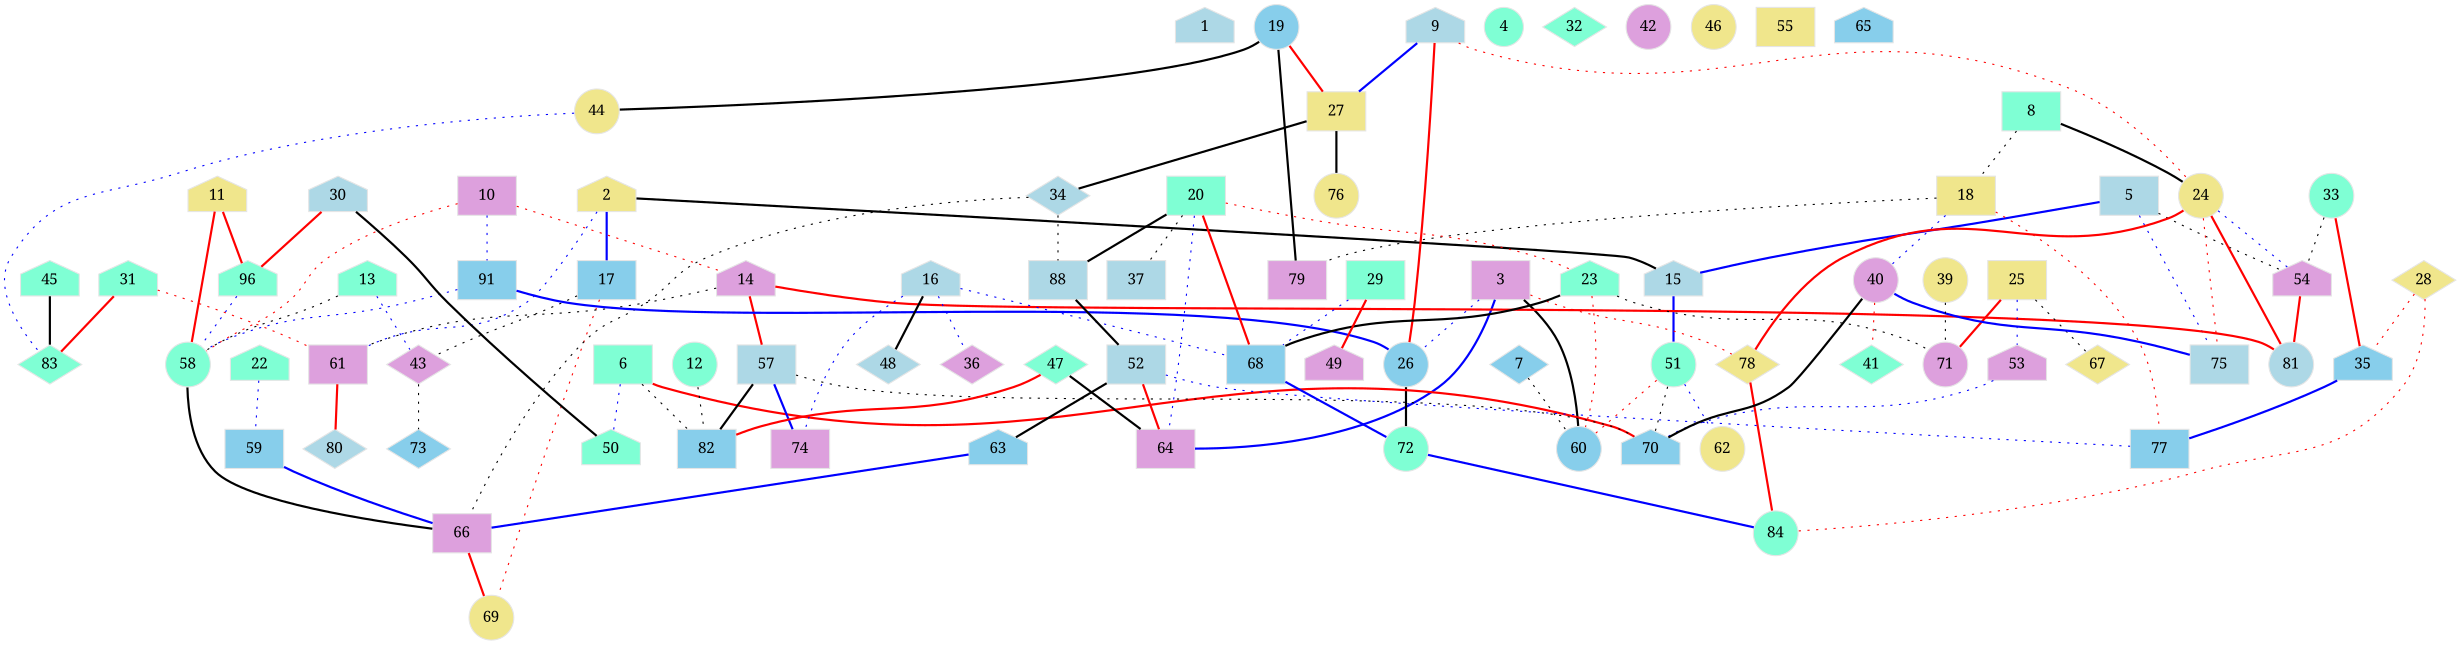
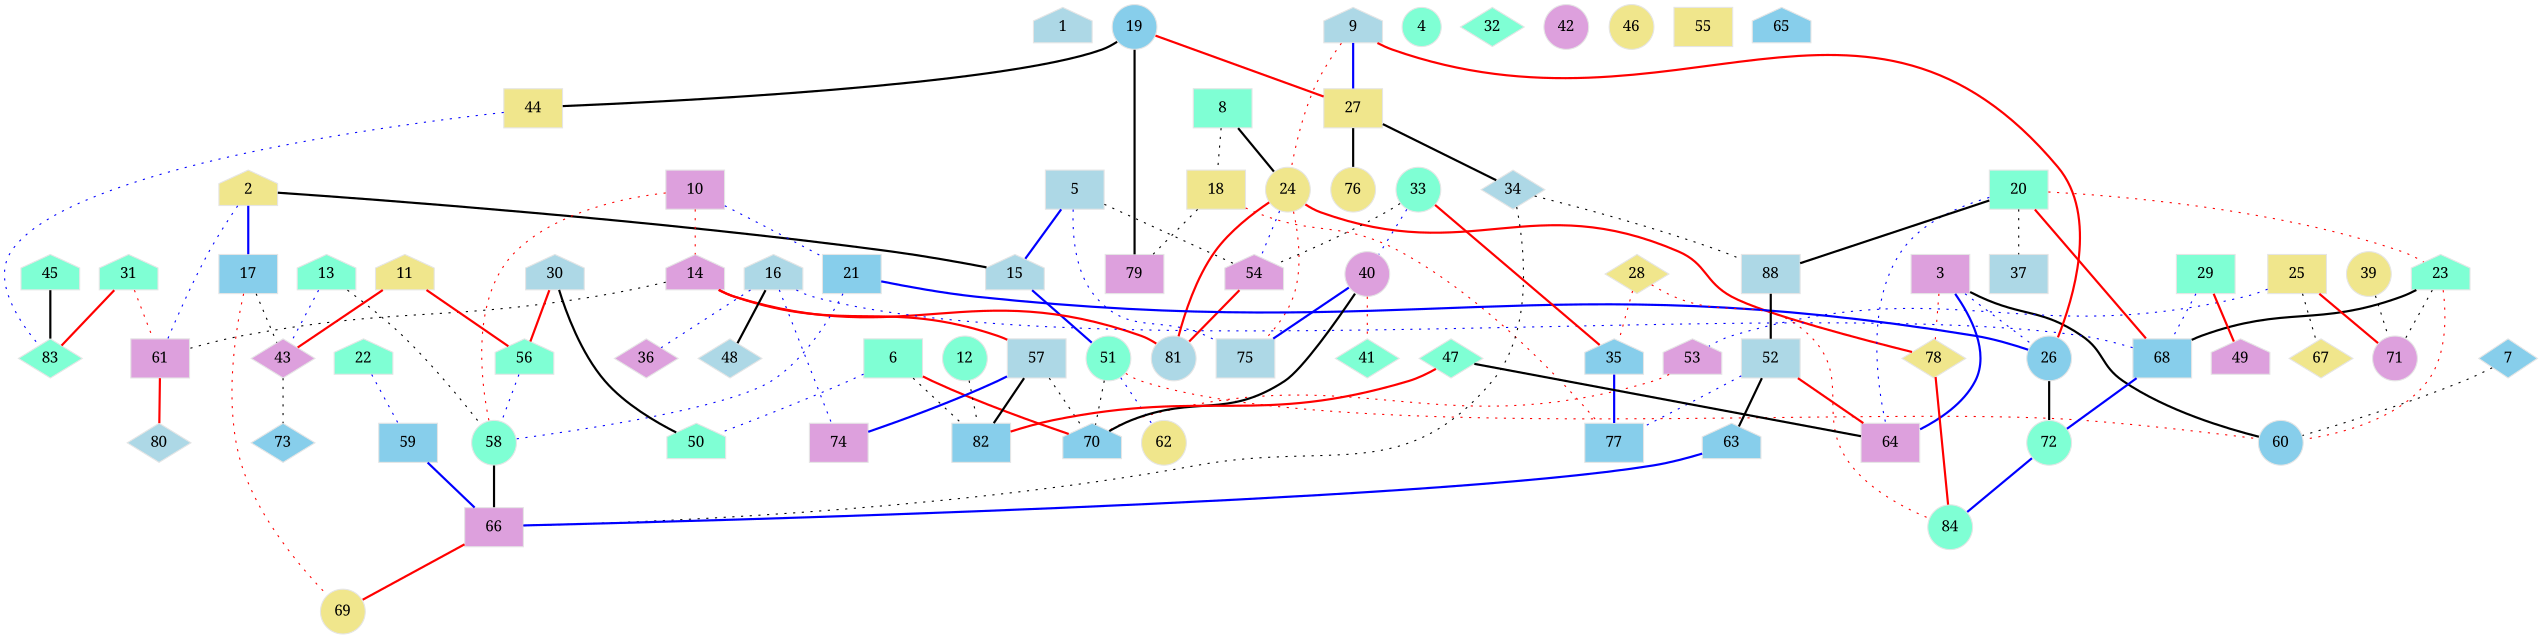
  graph {
    fontname="Noto Serif"
    node [color=gray90 fillcolor=aquamarine fontname="Noto Serif" shape=box style=filled]
    edge [color=black fontname="Noto Serif" style=dotted]
    1 [fillcolor=lightblue shape=house]
    2 [fillcolor=khaki shape=house]
    15 [fillcolor=lightblue shape=house]
    17 [fillcolor=skyblue]
    61 [fillcolor=plum]
    51 [shape=circle]
    43 [fillcolor=plum shape=diamond]
    69 [fillcolor=khaki shape=circle]
    80 [fillcolor=lightblue shape=diamond]
    3 [fillcolor=plum]
    26 [fillcolor=skyblue shape=circle]
    60 [fillcolor=skyblue shape=circle]
    64 [fillcolor=plum]
    78 [fillcolor=khaki shape=diamond]
    72 [shape=circle]
    84 [shape=circle]
    4 [shape=circle]
    5 [fillcolor=lightblue]
    54 [fillcolor=plum shape=house]
    75 [fillcolor=lightblue]
    81 [fillcolor=lightblue shape=circle]
    50 [shape=house]
    6
    70 [fillcolor=skyblue shape=house]
    82 [fillcolor=skyblue]
    7 [fillcolor=skyblue shape=diamond]
    18 [fillcolor=khaki]
    8
    24 [fillcolor=khaki shape=circle]
    77 [fillcolor=skyblue]
    79 [fillcolor=plum]
    9 [fillcolor=lightblue shape=house]
    27 [fillcolor=khaki]
    34 [fillcolor=lightblue shape=diamond]
    76 [fillcolor=khaki shape=circle]
    10 [fillcolor=plum]
    14 [fillcolor=plum shape=house]
-   21 [fillcolor=skyblue label=91]
+   21 [fillcolor=skyblue]
    58 [shape=circle]
    57 [fillcolor=lightblue]
    66 [fillcolor=plum]
    11 [fillcolor=khaki shape=house]
-   56 [shape=house label=96]
+   56 [shape=house]
    12 [shape=circle]
    13 [shape=house]
    73 [fillcolor=skyblue shape=diamond]
    74 [fillcolor=plum]
    62 [fillcolor=khaki shape=circle]
    16 [fillcolor=lightblue shape=house]
    36 [fillcolor=plum shape=diamond]
    48 [fillcolor=lightblue shape=diamond]
    68 [fillcolor=skyblue]
    19 [fillcolor=skyblue shape=circle]
-   44 [fillcolor=khaki shape=circle]
+   44 [fillcolor=khaki]
    83 [shape=diamond]
    20
    23 [shape=house]
    37 [fillcolor=lightblue]
    n59 [fillcolor=lightblue label=88]
    71 [fillcolor=plum shape=circle]
    52 [fillcolor=lightblue]
    22 [shape=house]
    59 [fillcolor=skyblue]
    25 [fillcolor=khaki]
    53 [fillcolor=plum shape=house]
    67 [fillcolor=khaki shape=diamond]
    28 [fillcolor=khaki shape=diamond]
    35 [fillcolor=skyblue shape=house]
    29
    49 [fillcolor=plum shape=house]
    30 [fillcolor=lightblue shape=house]
    31 [shape=house]
    32 [shape=diamond]
    33 [shape=circle]
    40 [fillcolor=plum shape=circle]
    41 [shape=diamond]
    63 [fillcolor=skyblue shape=house]
    39 [fillcolor=khaki shape=circle]
    42 [fillcolor=plum shape=circle]
    45 [shape=house]
    46 [fillcolor=khaki shape=circle]
    47 [shape=diamond]
    55 [fillcolor=khaki]
    65 [fillcolor=skyblue shape=house]
    2 -- 15 [style=bold]
    2 -- 17 [color=blue style=bold]
    2 -- 61 [color=blue]
    15 -- 51 [color=blue style=bold]
    17 -- 43
    17 -- 69 [color=red]
    61 -- 80 [color=red style=bold]
    51 -- 60 [color=red]
    51 -- 70
    51 -- 62 [color=blue]
    43 -- 73
    3 -- 26 [color=blue]
    3 -- 60 [style=bold]
    3 -- 64 [color=blue style=bold]
    3 -- 78 [color=red]
    26 -- 72 [style=bold]
    78 -- 84 [color=red style=bold]
    72 -- 84 [color=blue style=bold]
    5 -- 15 [color=blue style=bold]
    5 -- 54
    5 -- 75 [color=blue]
    54 -- 81 [color=red style=bold]
    6 -- 50 [color=blue]
    6 -- 70 [color=red style=bold]
    6 -- 82
    7 -- 60
    18 -- 77 [color=red]
    18 -- 79
    8 -- 18
    8 -- 24 [style=bold]
    24 -- 78 [color=red style=bold]
    24 -- 54 [color=blue]
    24 -- 75 [color=red]
    24 -- 81 [color=red style=bold]
    9 -- 26 [color=red style=bold]
    9 -- 24 [color=red]
    9 -- 27 [color=blue style=bold]
    27 -- 34 [style=bold]
    27 -- 76 [style=bold]
    34 -- 66
    34 -- n59
    10 -- 14 [color=red]
    10 -- 21 [color=blue]
    10 -- 58 [color=red]
    14 -- 61
    14 -- 81 [color=red style=bold]
    14 -- 57 [color=red style=bold]
    21 -- 26 [color=blue style=bold]
    21 -- 58 [color=blue]
    58 -- 66 [style=bold]
    57 -- 70
    57 -- 82 [style=bold]
    57 -- 74 [color=blue style=bold]
    66 -- 69 [color=red style=bold]
-   11 -- 58 [color=red style=bold]
+   11 -- 43 [color=red style=bold]
    11 -- 56 [color=red style=bold]
    56 -- 58 [color=blue]
    12 -- 82
    13 -- 43 [color=blue]
    13 -- 58
    16 -- 74 [color=blue]
    16 -- 36 [color=blue]
    16 -- 48 [style=bold]
    16 -- 68 [color=blue]
    68 -- 72 [color=blue style=bold]
    19 -- 79 [style=bold]
    19 -- 27 [color=red style=bold]
    19 -- 44 [style=bold]
    44 -- 83 [color=blue]
    20 -- 64 [color=blue]
    20 -- 68 [color=red style=bold]
    20 -- 23 [color=red]
    20 -- 37
    20 -- n59 [style=bold]
    23 -- 60 [color=red]
    23 -- 68 [style=bold]
    23 -- 71
    n59 -- 52 [style=bold]
    52 -- 64 [color=red style=bold]
    52 -- 77 [color=blue]
    52 -- 63 [style=bold]
    22 -- 59 [color=blue]
    59 -- 66 [color=blue style=bold]
    25 -- 71 [color=red style=bold]
    25 -- 53 [color=blue]
    25 -- 67
-   53 -- 70 [color=blue]
+   53 -- 70 [color=red]
    28 -- 84 [color=red]
    28 -- 35 [color=red]
    35 -- 77 [color=blue style=bold]
    29 -- 68 [color=blue]
    29 -- 49 [color=red style=bold]
    30 -- 50 [style=bold]
    30 -- 56 [color=red style=bold]
    31 -- 61 [color=red]
    31 -- 83 [color=red style=bold]
    33 -- 54
    33 -- 35 [color=red style=bold]
-   18 -- 40 [color=blue]
+   33 -- 40 [color=blue]
    40 -- 75 [color=blue style=bold]
    40 -- 70 [style=bold]
    40 -- 41 [color=red]
    63 -- 66 [color=blue style=bold]
    39 -- 71
    45 -- 83 [style=bold]
    47 -- 64 [style=bold]
    47 -- 82 [color=red style=bold]
  }
